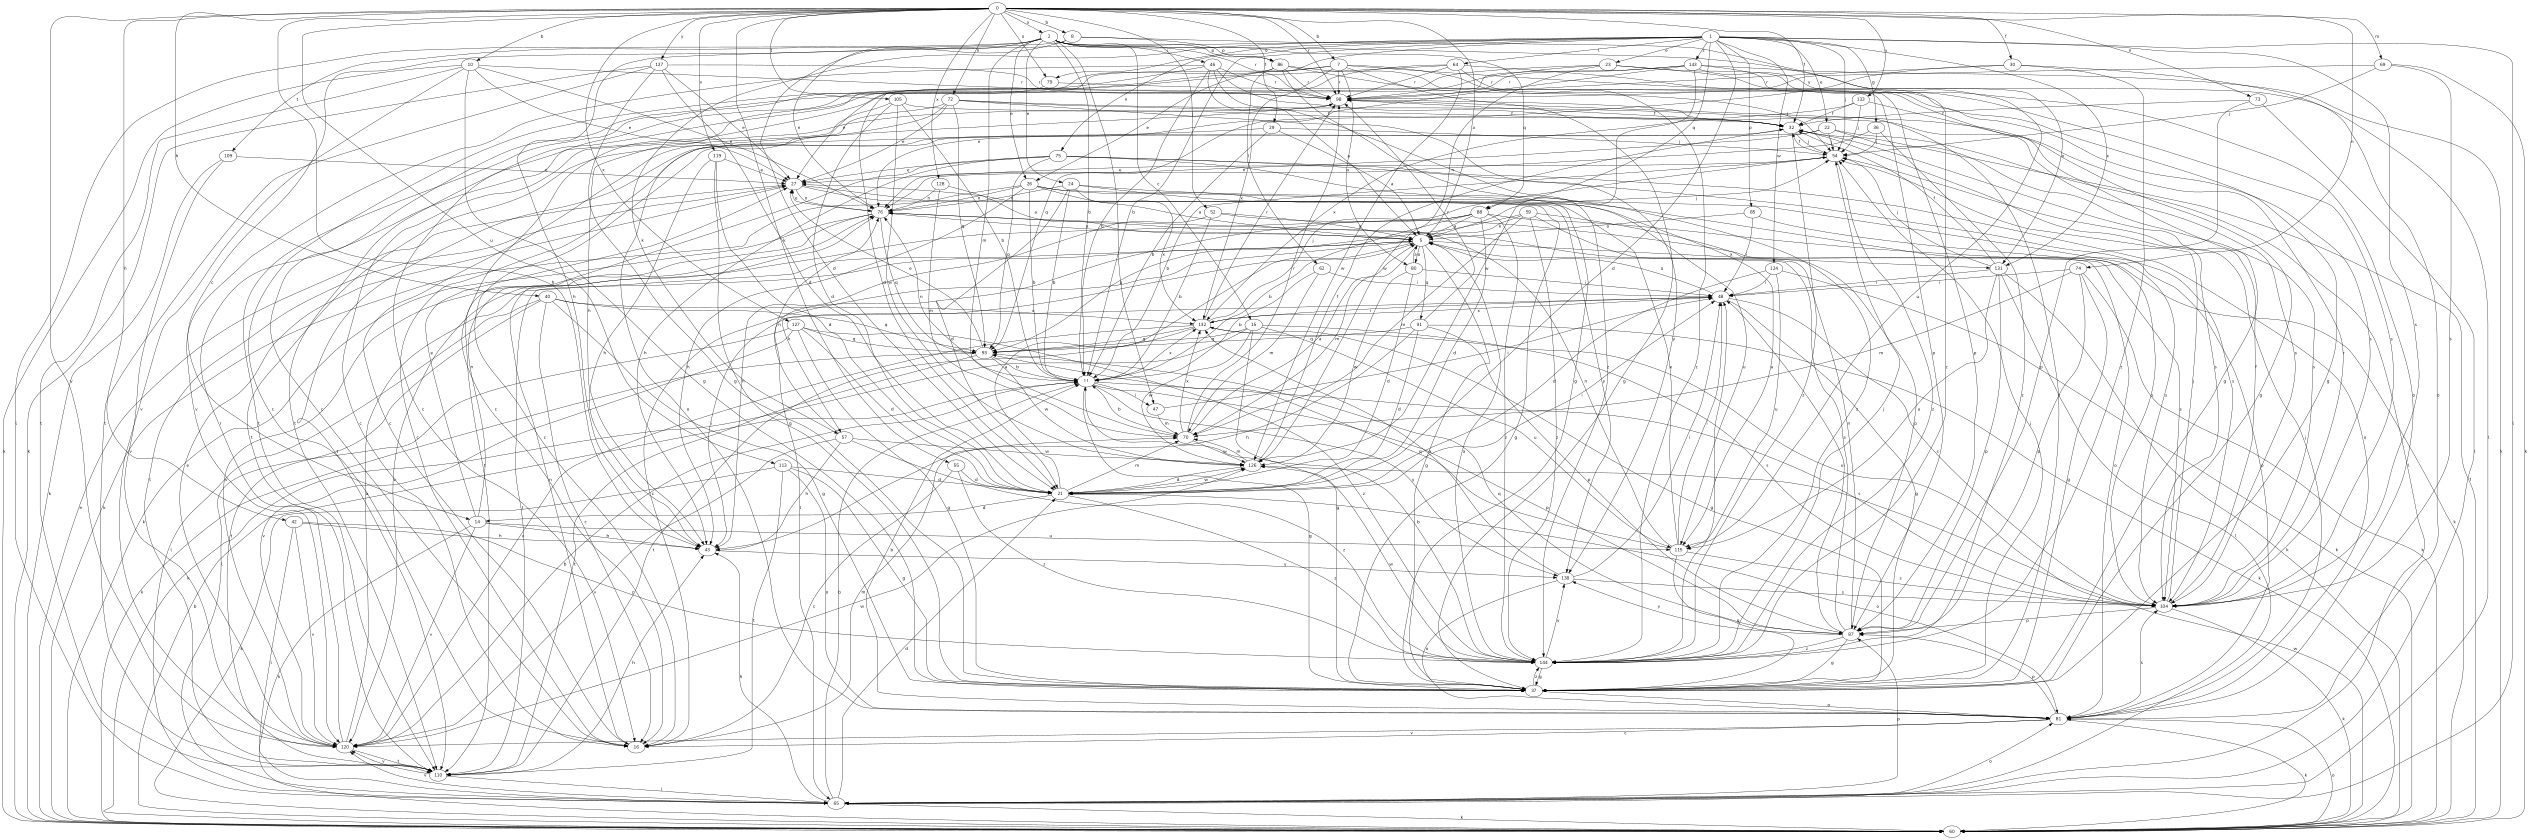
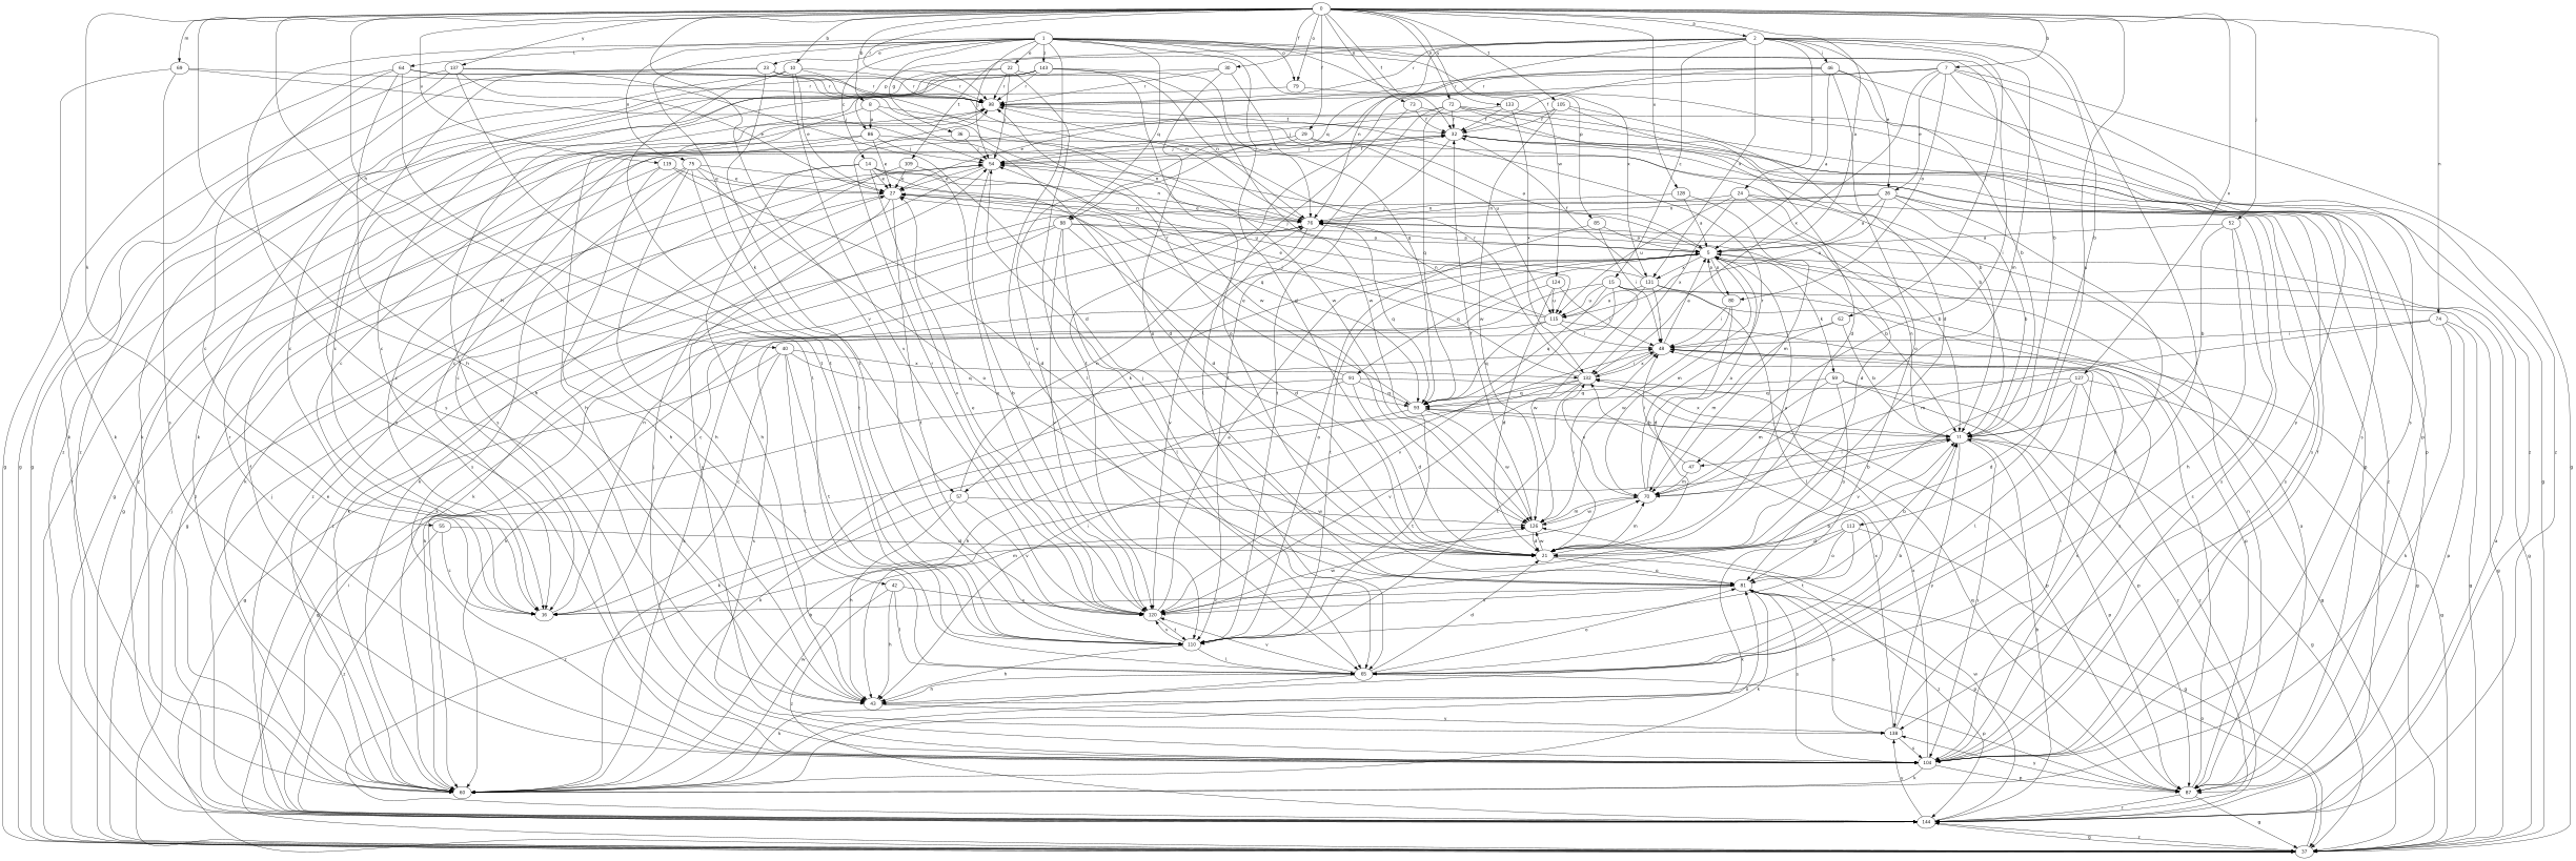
  strict digraph {
    fontname=Nunito
    node [fontname=Nunito]
    edge [fontname=Nunito]
    0
    2
    5
    7
    8
    10
    29
    30
    32
    40
    42
    43
    52
    55
    69
    72
    73
    74
    79
    98
    105
    113
    119
    120
    127
    128
    133
    137
    11
    65
    88
    131
    15
    24
    26
    46
    47
    70
    76
    86
    109
    54
    57
    16
    37
    59
    80
    91
    110
    104
    132
    144
    21
    115
    27
    60
    93
    81
    138
    87
    48
    126
    1
    14
    22
    23
    36
    62
    64
    75
    85
    124
    143
    0 -> 2 [label=a]
    0 -> 5 [label=a]
    0 -> 7 [label=b]
    0 -> 8 [label=b]
    0 -> 10 [label=b]
    0 -> 29 [label=f]
    0 -> 30 [label=f]
    0 -> 32 [label=f]
    0 -> 40 [label=h]
    0 -> 42 [label=h]
    0 -> 43 [label=h]
    0 -> 52 [label=j]
    0 -> 55 [label=k]
    0 -> 69 [label=m]
    0 -> 72 [label=n]
    0 -> 73 [label=n]
    0 -> 74 [label=n]
    0 -> 79 [label=o]
    0 -> 98 [label=r]
    0 -> 105 [label=t]
    0 -> 113 [label=u]
    0 -> 119 [label=v]
    0 -> 120 [label=v]
    0 -> 127 [label=x]
    0 -> 128 [label=x]
    0 -> 133 [label=y]
    0 -> 137 [label=y]
    2 -> 98 [label=r]
    2 -> 11 [label=b]
    2 -> 65 [label=l]
    2 -> 88 [label=q]
    2 -> 131 [label=x]
    2 -> 15 [label=c]
    2 -> 24 [label=e]
    2 -> 26 [label=e]
    2 -> 46 [label=i]
    2 -> 47 [label=i]
    2 -> 70 [label=m]
    2 -> 76 [label=n]
    2 -> 86 [label=p]
    2 -> 109 [label=t]
    5 -> 131 [label=x]
    5 -> 70 [label=m]
    5 -> 54 [label=j]
    5 -> 57 [label=k]
    5 -> 16 [label=c]
    5 -> 37 [label=g]
-   59 -> 5 [label=k]
+   5 -> 59 [label=k]
    5 -> 80 [label=o]
    5 -> 91 [label=q]
    5 -> 110 [label=t]
    7 -> 98 [label=r]
    7 -> 26 [label=e]
    7 -> 37 [label=g]
    7 -> 80 [label=o]
    7 -> 110 [label=t]
    7 -> 104 [label=s]
    7 -> 132 [label=x]
    7 -> 144 [label=z]
    8 -> 43 [label=h]
    8 -> 86 [label=p]
    8 -> 21 [label=d]
    8 -> 115 [label=u]
    10 -> 98 [label=r]
    10 -> 120 [label=v]
    10 -> 76 [label=n]
-   10 -> 37 [label=g]
    10 -> 110 [label=t]
    10 -> 27 [label=e]
    10 -> 60 [label=k]
    29 -> 5 [label=a]
    29 -> 11 [label=b]
    29 -> 54 [label=j]
    29 -> 16 [label=c]
    30 -> 98 [label=r]
    30 -> 144 [label=z]
    30 -> 93 [label=q]
    30 -> 81 [label=o]
    32 -> 54 [label=j]
    32 -> 110 [label=t]
    32 -> 104 [label=s]
    32 -> 144 [label=z]
    40 -> 65 [label=l]
    40 -> 16 [label=c]
    40 -> 37 [label=g]
    40 -> 110 [label=t]
    40 -> 132 [label=x]
    40 -> 93 [label=q]
    42 -> 43 [label=h]
    42 -> 120 [label=v]
    42 -> 65 [label=l]
    42 -> 144 [label=z]
    43 -> 138 [label=y]
    52 -> 5 [label=a]
    52 -> 43 [label=h]
    52 -> 11 [label=b]
    52 -> 104 [label=s]
    55 -> 16 [label=c]
    55 -> 144 [label=z]
    55 -> 21 [label=d]
-   69 -> 98 [label=y]
+   69 -> 98 [label=r]
    69 -> 54 [label=j]
    69 -> 104 [label=s]
    69 -> 60 [label=k]
    72 -> 32 [label=f]
    72 -> 110 [label=t]
    72 -> 104 [label=s]
    72 -> 27 [label=e]
    72 -> 93 [label=q]
    72 -> 81 [label=o]
    72 -> 138 [label=y]
    73 -> 32 [label=f]
    73 -> 65 [label=l]
    73 -> 87 [label=p]
    74 -> 70 [label=m]
    74 -> 37 [label=g]
    74 -> 60 [label=k]
    74 -> 87 [label=p]
    74 -> 48 [label=i]
    79 -> 16 [label=c]
    79 -> 87 [label=p]
    98 -> 32 [label=f]
    98 -> 16 [label=c]
    105 -> 32 [label=f]
    105 -> 11 [label=b]
    105 -> 16 [label=c]
    105 -> 21 [label=d]
    105 -> 126 [label=w]
    113 -> 37 [label=g]
    113 -> 110 [label=t]
    113 -> 21 [label=d]
    113 -> 60 [label=k]
    113 -> 81 [label=o]
    119 -> 43 [label=h]
    119 -> 37 [label=g]
    119 -> 21 [label=d]
    119 -> 27 [label=e]
    120 -> 5 [label=a]
    120 -> 98 [label=r]
    120 -> 11 [label=b]
    120 -> 110 [label=t]
    120 -> 27 [label=e]
    120 -> 126 [label=w]
    127 -> 120 [label=v]
    127 -> 65 [label=l]
    127 -> 37 [label=g]
    127 -> 144 [label=z]
    127 -> 21 [label=d]
    127 -> 93 [label=q]
    128 -> 5 [label=a]
    128 -> 70 [label=m]
    128 -> 76 [label=n]
    133 -> 32 [label=f]
    133 -> 54 [label=j]
    133 -> 37 [label=g]
    133 -> 132 [label=x]
    137 -> 98 [label=r]
    137 -> 37 [label=g]
    137 -> 110 [label=t]
    137 -> 21 [label=d]
    137 -> 27 [label=e]
    137 -> 60 [label=k]
    11 -> 47 [label=i]
    11 -> 76 [label=n]
    11 -> 37 [label=g]
    11 -> 104 [label=s]
    11 -> 132 [label=x]
    11 -> 138 [label=y]
    11 -> 87 [label=p]
    65 -> 43 [label=h]
    65 -> 120 [label=v]
    65 -> 11 [label=b]
    65 -> 21 [label=d]
    65 -> 60 [label=k]
    65 -> 81 [label=o]
    65 -> 87 [label=p]
    88 -> 5 [label=a]
    88 -> 120 [label=v]
    88 -> 11 [label=b]
    88 -> 65 [label=l]
    88 -> 144 [label=z]
    88 -> 21 [label=d]
    88 -> 60 [label=k]
    131 -> 32 [label=f]
    131 -> 65 [label=l]
    131 -> 54 [label=j]
    131 -> 115 [label=u]
    131 -> 60 [label=k]
    131 -> 87 [label=p]
    131 -> 48 [label=i]
+   15 -> 120 [label=v]
    15 -> 37 [label=g]
    15 -> 104 [label=s]
    15 -> 115 [label=u]
    15 -> 60 [label=k]
    15 -> 93 [label=q]
    15 -> 126 [label=w]
    24 -> 11 [label=b]
    24 -> 76 [label=n]
    24 -> 104 [label=s]
    24 -> 132 [label=x]
    24 -> 21 [label=d]
    24 -> 115 [label=u]
    26 -> 5 [label=a]
    26 -> 43 [label=h]
    26 -> 11 [label=b]
    26 -> 76 [label=n]
    26 -> 104 [label=s]
    26 -> 115 [label=u]
    26 -> 60 [label=k]
    46 -> 5 [label=a]
    46 -> 32 [label=f]
    46 -> 98 [label=r]
    46 -> 120 [label=v]
    46 -> 11 [label=b]
    46 -> 144 [label=z]
    46 -> 21 [label=d]
    47 -> 70 [label=m]
    47 -> 48 [label=i]
    70 -> 5 [label=a]
    70 -> 98 [label=r]
    70 -> 11 [label=b]
    70 -> 132 [label=x]
    70 -> 126 [label=w]
    76 -> 5 [label=a]
    76 -> 120 [label=v]
    76 -> 27 [label=e]
    76 -> 60 [label=k]
    76 -> 93 [label=q]
    86 -> 54 [label=j]
    86 -> 16 [label=c]
    86 -> 37 [label=g]
    86 -> 27 [label=e]
    86 -> 87 [label=p]
    109 -> 120 [label=v]
    109 -> 27 [label=e]
    109 -> 60 [label=k]
    54 -> 32 [label=f]
-   54 -> 11 [label=b]
+   54 -> 120 [label=b]
    54 -> 144 [label=z]
    54 -> 27 [label=e]
    57 -> 43 [label=h]
    57 -> 120 [label=v]
    57 -> 76 [label=n]
    57 -> 144 [label=z]
    57 -> 126 [label=w]
    16 -> 70 [label=m]
    16 -> 76 [label=n]
    37 -> 98 [label=r]
    37 -> 54 [label=j]
    37 -> 144 [label=z]
    37 -> 81 [label=o]
    59 -> 70 [label=m]
    59 -> 144 [label=z]
    59 -> 93 [label=q]
    59 -> 81 [label=o]
    59 -> 87 [label=p]
    80 -> 5 [label=a]
    80 -> 21 [label=d]
    80 -> 48 [label=i]
    80 -> 126 [label=w]
    91 -> 43 [label=h]
    91 -> 98 [label=r]
    91 -> 21 [label=d]
    91 -> 60 [label=k]
    91 -> 93 [label=q]
    91 -> 87 [label=p]
    110 -> 43 [label=h]
    110 -> 120 [label=v]
    110 -> 65 [label=l]
    104 -> 32 [label=f]
    104 -> 98 [label=r]
    104 -> 54 [label=j]
    104 -> 132 [label=x]
    104 -> 60 [label=k]
    104 -> 87 [label=p]
    132 -> 98 [label=r]
    132 -> 120 [label=v]
    132 -> 54 [label=j]
    132 -> 37 [label=g]
    132 -> 110 [label=t]
    132 -> 93 [label=q]
    132 -> 48 [label=i]
    144 -> 5 [label=a]
    144 -> 11 [label=b]
    144 -> 54 [label=j]
    144 -> 37 [label=g]
    144 -> 138 [label=y]
    144 -> 48 [label=i]
    144 -> 126 [label=w]
    21 -> 5 [label=a]
    21 -> 70 [label=m]
    21 -> 144 [label=z]
    21 -> 81 [label=o]
    21 -> 48 [label=i]
    21 -> 126 [label=w]
    115 -> 76 [label=n]
    115 -> 37 [label=g]
    115 -> 104 [label=s]
    115 -> 27 [label=e]
    115 -> 93 [label=q]
    115 -> 48 [label=i]
    27 -> 76 [label=n]
    27 -> 37 [label=g]
    27 -> 110 [label=t]
    27 -> 138 [label=y]
    60 -> 32 [label=f]
    60 -> 11 [label=b]
    60 -> 27 [label=e]
    60 -> 81 [label=o]
    60 -> 126 [label=w]
    93 -> 11 [label=b]
    93 -> 110 [label=t]
    93 -> 27 [label=e]
    93 -> 60 [label=k]
    93 -> 126 [label=w]
    81 -> 120 [label=v]
    81 -> 11 [label=b]
    81 -> 54 [label=j]
    81 -> 16 [label=c]
    81 -> 104 [label=s]
    81 -> 60 [label=k]
    81 -> 87 [label=p]
    138 -> 104 [label=s]
    138 -> 132 [label=x]
    138 -> 81 [label=o]
    138 -> 48 [label=i]
    87 -> 5 [label=a]
    87 -> 76 [label=n]
    87 -> 37 [label=g]
    87 -> 144 [label=z]
    87 -> 93 [label=q]
    87 -> 138 [label=y]
    87 -> 48 [label=i]
    48 -> 5 [label=a]
    48 -> 43 [label=i]
    48 -> 37 [label=g]
    48 -> 104 [label=s]
    48 -> 132 [label=x]
    126 -> 32 [label=f]
    126 -> 70 [label=m]
    126 -> 21 [label=d]
    1 -> 79 [label=o]
    1 -> 11 [label=b]
    1 -> 65 [label=l]
    1 -> 88 [label=q]
    1 -> 131 [label=x]
    1 -> 54 [label=j]
    1 -> 57 [label=k]
    1 -> 104 [label=s]
    1 -> 21 [label=d]
    1 -> 14 [label=c]
    1 -> 22 [label=e]
    1 -> 23 [label=e]
    1 -> 36 [label=g]
    1 -> 62 [label=l]
    1 -> 64 [label=l]
    1 -> 75 [label=n]
    1 -> 85 [label=p]
    1 -> 124 [label=w]
    1 -> 143 [label=z]
    14 -> 43 [label=h]
    14 -> 120 [label=v]
    14 -> 76 [label=n]
-   21 -> 14 [label=d]
+   14 -> 21 [label=d]
    14 -> 115 [label=u]
    14 -> 27 [label=e]
    14 -> 60 [label=k]
-   86 -> 98 [label=r]
+   22 -> 98 [label=r]
    22 -> 65 [label=l]
    22 -> 76 [label=n]
    22 -> 54 [label=j]
    22 -> 16 [label=c]
    22 -> 104 [label=s]
    23 -> 98 [label=r]
    23 -> 37 [label=g]
    23 -> 110 [label=t]
    23 -> 104 [label=s]
    23 -> 126 [label=w]
    36 -> 76 [label=n]
    36 -> 54 [label=j]
    36 -> 144 [label=z]
    62 -> 11 [label=b]
    62 -> 70 [label=m]
    62 -> 48 [label=i]
    64 -> 43 [label=h]
    64 -> 98 [label=r]
    64 -> 65 [label=l]
    64 -> 16 [label=c]
    64 -> 37 [label=g]
    64 -> 126 [label=w]
    75 -> 43 [label=h]
    75 -> 110 [label=t]
    75 -> 104 [label=s]
    75 -> 144 [label=z]
    75 -> 27 [label=e]
    75 -> 93 [label=q]
    75 -> 81 [label=o]
    85 -> 5 [label=a]
-   85 -> 81 [label=o]
+   85 -> 110 [label=o]
    85 -> 48 [label=i]
    124 -> 21 [label=d]
    124 -> 115 [label=u]
    124 -> 60 [label=k]
    124 -> 48 [label=i]
    143 -> 98 [label=r]
    143 -> 76 [label=n]
    143 -> 16 [label=c]
    143 -> 144 [label=z]
    143 -> 60 [label=k]
    143 -> 81 [label=o]
    143 -> 126 [label=w]
  }
